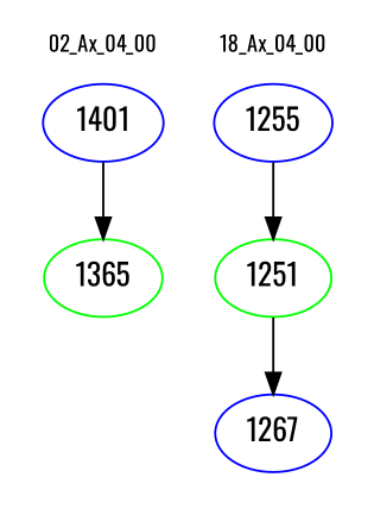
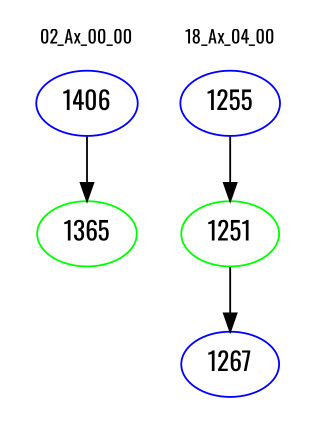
  digraph {
    fontname=Oswald
    node [color=blue fontname=Oswald]
    edge [color=black fontname=Oswald]
-   n1 [label=1401]
+   n1 [label=1406]
    n2 [color=green label=1365]
    n3 [label=1255]
    n4 [color=green label=1251]
    n5 [label=1267]
    subgraph cluster_1 {
      color=white
      fontsize=10
-     label="02_Ax_04_00"
+     label="02_Ax_00_00"
      n1
      n2
    }
    subgraph cluster_2 {
      color=white
      fontsize=10
      label="18_Ax_04_00"
      n3
      n4
      n5
    }
    n1 -> n2
    n3 -> n4
    n4 -> n5
  }
